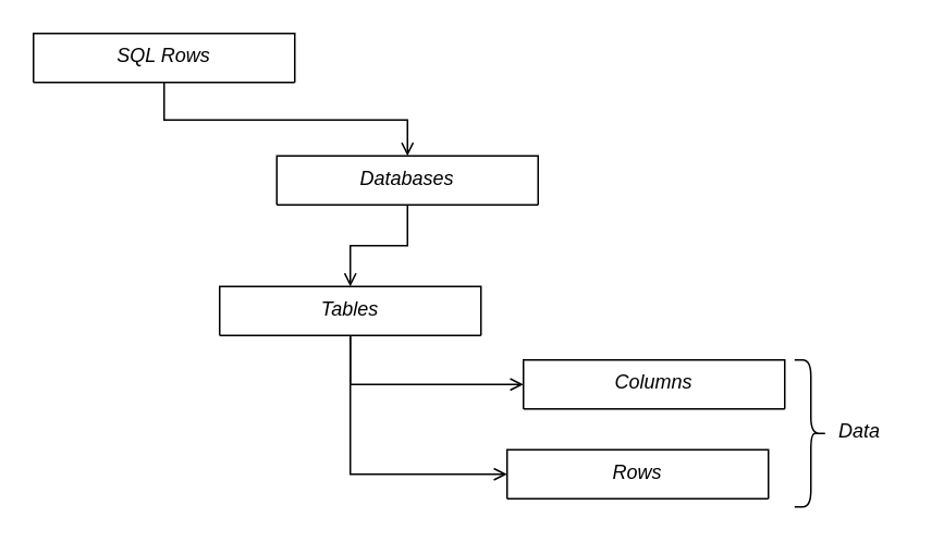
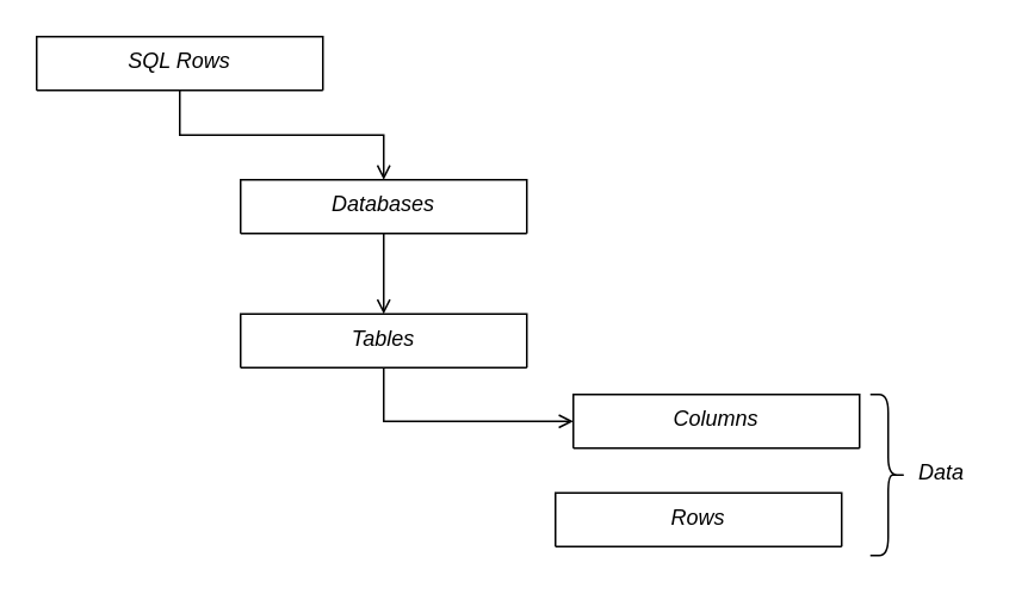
  <mxCell id="0" />
  <mxCell id="1" parent="0" />
  <mxCell id="2" value="" style="group" vertex="1" connectable="0" parent="1"><mxGeometry x="20" y="20" width="460" height="290" as="geometry" /></mxCell>
  <mxCell id="3" value="SQL Rows" style="swimlane;fontStyle=2;align=center;verticalAlign=top;childLayout=stackLayout;horizontal=1;startSize=138;horizontalStack=0;resizeParent=1;resizeLast=0;collapsible=1;marginBottom=0;rounded=0;shadow=0;strokeWidth=1;" vertex="1" parent="2"><mxGeometry width="160" height="30" as="geometry"><mxRectangle x="230" y="140" width="160" height="26" as="alternateBounds" /></mxGeometry></mxCell>
  <mxCell id="4" value="" style="endArrow=open;shadow=0;strokeWidth=1;rounded=0;endFill=1;edgeStyle=elbowEdgeStyle;elbow=vertical;entryX=0.5;entryY=0;entryDx=0;entryDy=0;" edge="1" parent="2" source="3" target="6"><mxGeometry x="0.5" y="41" relative="1" as="geometry"><mxPoint x="160" y="72" as="sourcePoint" /><mxPoint x="288" y="69" as="targetPoint" /><mxPoint x="-40" y="32" as="offset" /></mxGeometry></mxCell>
  <mxCell id="5" style="edgeStyle=orthogonalEdgeStyle;rounded=0;orthogonalLoop=1;jettySize=auto;html=1;exitX=0.5;exitY=1;exitDx=0;exitDy=0;entryX=0.5;entryY=0;entryDx=0;entryDy=0;endArrow=open;endFill=0;" edge="1" parent="2" source="6" target="8"><mxGeometry relative="1" as="geometry" /></mxCell>
- <mxCell id="6" value="Databases" style="swimlane;fontStyle=2;align=center;verticalAlign=top;childLayout=stackLayout;horizontal=1;startSize=138;horizontalStack=0;resizeParent=1;resizeLast=0;collapsible=1;marginBottom=0;rounded=0;shadow=0;strokeWidth=1;" vertex="1" parent="2"><mxGeometry x="149" y="75" width="160" height="30" as="geometry"><mxRectangle x="230" y="140" width="160" height="26" as="alternateBounds" /></mxGeometry></mxCell>
+ <mxCell id="6" value="Databases" style="swimlane;fontStyle=2;align=center;verticalAlign=top;childLayout=stackLayout;horizontal=1;startSize=138;horizontalStack=0;resizeParent=1;resizeLast=0;collapsible=1;marginBottom=0;rounded=0;shadow=0;strokeWidth=1;" vertex="1" parent="2"><mxGeometry x="114" y="80" width="160" height="30" as="geometry"><mxRectangle x="230" y="140" width="160" height="26" as="alternateBounds" /></mxGeometry></mxCell>
  <mxCell id="7" style="edgeStyle=orthogonalEdgeStyle;rounded=0;orthogonalLoop=1;jettySize=auto;html=1;exitX=0.5;exitY=1;exitDx=0;exitDy=0;entryX=0;entryY=0.5;entryDx=0;entryDy=0;endArrow=open;endFill=0;" edge="1" parent="2" source="8" target="9"><mxGeometry relative="1" as="geometry" /></mxCell>
  <mxCell id="8" value="Tables" style="swimlane;fontStyle=2;align=center;verticalAlign=top;childLayout=stackLayout;horizontal=1;startSize=138;horizontalStack=0;resizeParent=1;resizeLast=0;collapsible=1;marginBottom=0;rounded=0;shadow=0;strokeWidth=1;" vertex="1" parent="2"><mxGeometry x="114" y="155" width="160" height="30" as="geometry"><mxRectangle x="230" y="140" width="160" height="26" as="alternateBounds" /></mxGeometry></mxCell>
  <mxCell id="9" value="Columns" style="swimlane;fontStyle=2;align=center;verticalAlign=top;childLayout=stackLayout;horizontal=1;startSize=138;horizontalStack=0;resizeParent=1;resizeLast=0;collapsible=1;marginBottom=0;rounded=0;shadow=0;strokeWidth=1;" vertex="1" parent="2"><mxGeometry x="300" y="200" width="160" height="30" as="geometry"><mxRectangle x="230" y="140" width="160" height="26" as="alternateBounds" /></mxGeometry></mxCell>
  <mxCell id="10" value="Rows" style="swimlane;fontStyle=2;align=center;verticalAlign=top;childLayout=stackLayout;horizontal=1;startSize=138;horizontalStack=0;resizeParent=1;resizeLast=0;collapsible=1;marginBottom=0;rounded=0;shadow=0;strokeWidth=1;" vertex="1" parent="2"><mxGeometry x="290" y="255" width="160" height="30" as="geometry"><mxRectangle x="520" y="380" width="160" height="26" as="alternateBounds" /></mxGeometry></mxCell>
- <mxCell id="11" style="edgeStyle=orthogonalEdgeStyle;rounded=0;orthogonalLoop=1;jettySize=auto;html=1;exitX=0.5;exitY=1;exitDx=0;exitDy=0;entryX=0;entryY=0.5;entryDx=0;entryDy=0;endArrow=open;endFill=0;" edge="1" parent="2" source="8" target="10"><mxGeometry relative="1" as="geometry"><mxPoint x="170.0" y="180" as="sourcePoint" /><mxPoint x="276.0" y="225" as="targetPoint" /></mxGeometry></mxCell>
  <mxCell id="12" value="" style="shape=curlyBracket;whiteSpace=wrap;html=1;rounded=1;flipH=1;labelPosition=right;verticalLabelPosition=middle;align=left;verticalAlign=middle;" vertex="1" parent="1"><mxGeometry x="486" y="220" width="20" height="90" as="geometry" /></mxCell>
  <mxCell id="13" value="&lt;i&gt;Data&lt;/i&gt;" style="text;strokeColor=none;align=center;fillColor=none;html=1;verticalAlign=middle;whiteSpace=wrap;rounded=0;" vertex="1" parent="1"><mxGeometry x="496" y="249" width="60" height="30" as="geometry" /></mxCell>
